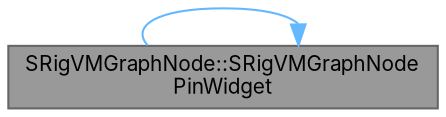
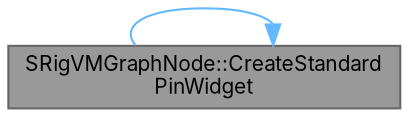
  digraph {
    rankdir=LR
    fontname=Inter
-   n1 [color=gray40 fillcolor=grey60 fontcolor=black fontname=Inter fontsize=10 height=0.2 label="SRigVMGraphNode::SRigVMGraphNode\lPinWidget" shape=box style=filled width=0.4]
+   n1 [color=gray40 fillcolor=grey60 fontcolor=black fontname=Inter fontsize=10 height=0.2 label="SRigVMGraphNode::CreateStandard\lPinWidget" shape=box style=filled width=0.4]
    n1 -> n1 [color=steelblue1 fontname=Inter fontsize=10 labelfontname=Helvetica labelfontsize=10 style=solid]
  }
